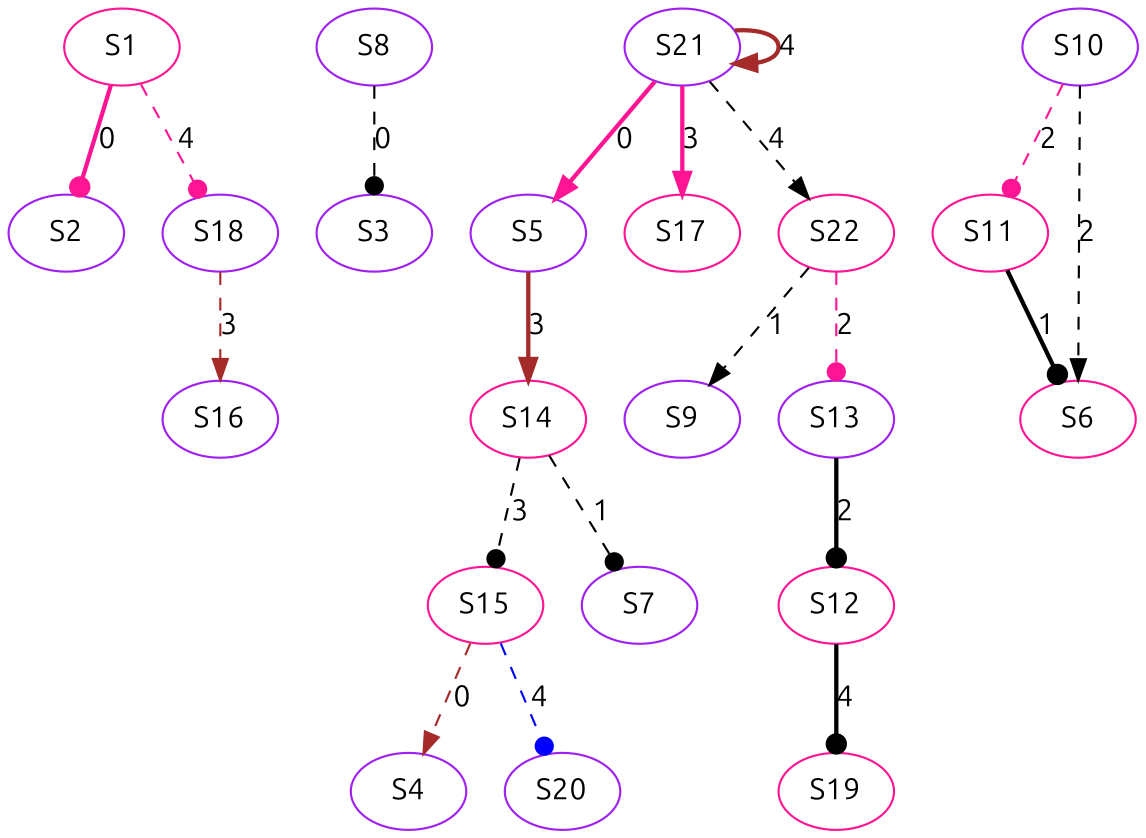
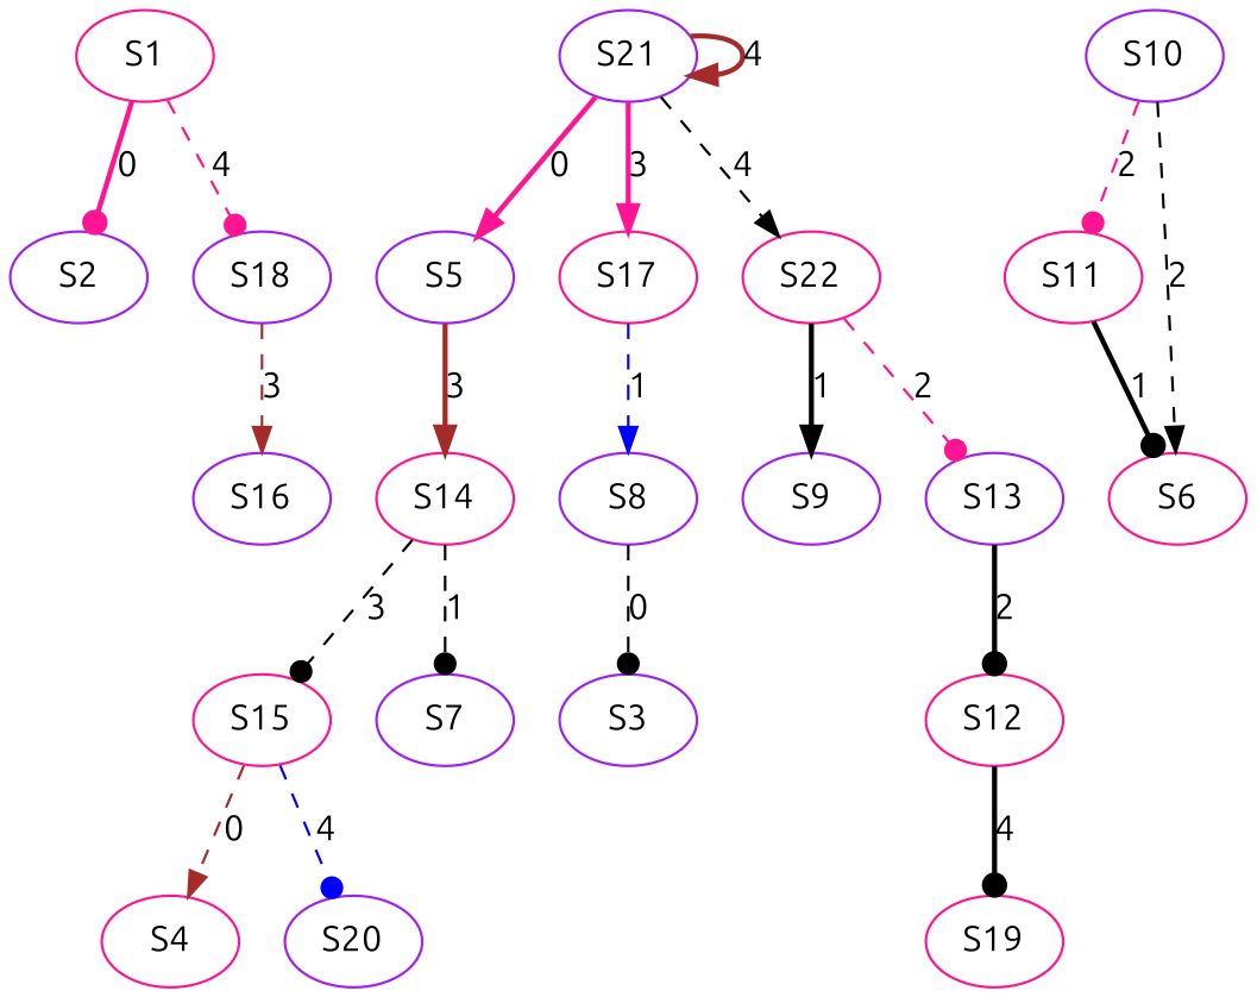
  strict digraph {
    fontname=Ubuntu
    node [color=purple fontname=Ubuntu]
    edge [arrowhead=dot color=black fontname=Ubuntu style=dashed]
    S1 [color=deeppink]
    S2
    S18
    S16
    S8
    S3
    S15 [color=deeppink]
-   S4
+   S4 [color=deeppink]
    S20
    S21
    S5
    S17 [color=deeppink]
    S22 [color=deeppink]
    S14 [color=deeppink]
    S9
    S13
    S7
    S11 [color=deeppink]
    S6 [color=deeppink]
    S10
    S12 [color=deeppink]
    S19 [color=deeppink]
    S1 -> S2 [color=deeppink label=0 style=bold]
    S1 -> S18 [color=deeppink label=4]
    S18 -> S16 [arrowhead=normal color=brown label=3]
    S8 -> S3 [label=0]
    S15 -> S4 [arrowhead=normal color=brown label=0]
    S15 -> S20 [color=blue label=4]
    S21 -> S21 [arrowhead=normal color=brown label=4 style=bold]
    S21 -> S5 [arrowhead=normal color=deeppink label=0 style=bold]
    S21 -> S17 [arrowhead=normal color=deeppink label=3 style=bold]
    S21 -> S22 [arrowhead=normal label=4]
    S5 -> S14 [arrowhead=normal color=brown label=3 style=bold]
-   S22 -> S9 [arrowhead=normal label=1]
+   S17 -> S8 [arrowhead=normal color=blue label=1]
+   S22 -> S9 [arrowhead=normal label=1 style=bold]
    S22 -> S13 [color=deeppink label=2]
    S14 -> S15 [label=3]
    S14 -> S7 [label=1]
    S13 -> S12 [label=2 style=bold]
    S11 -> S6 [label=1 style=bold]
    S10 -> S11 [color=deeppink label=2]
    S10 -> S6 [arrowhead=normal label=2]
    S12 -> S19 [label=4 style=bold]
  }
